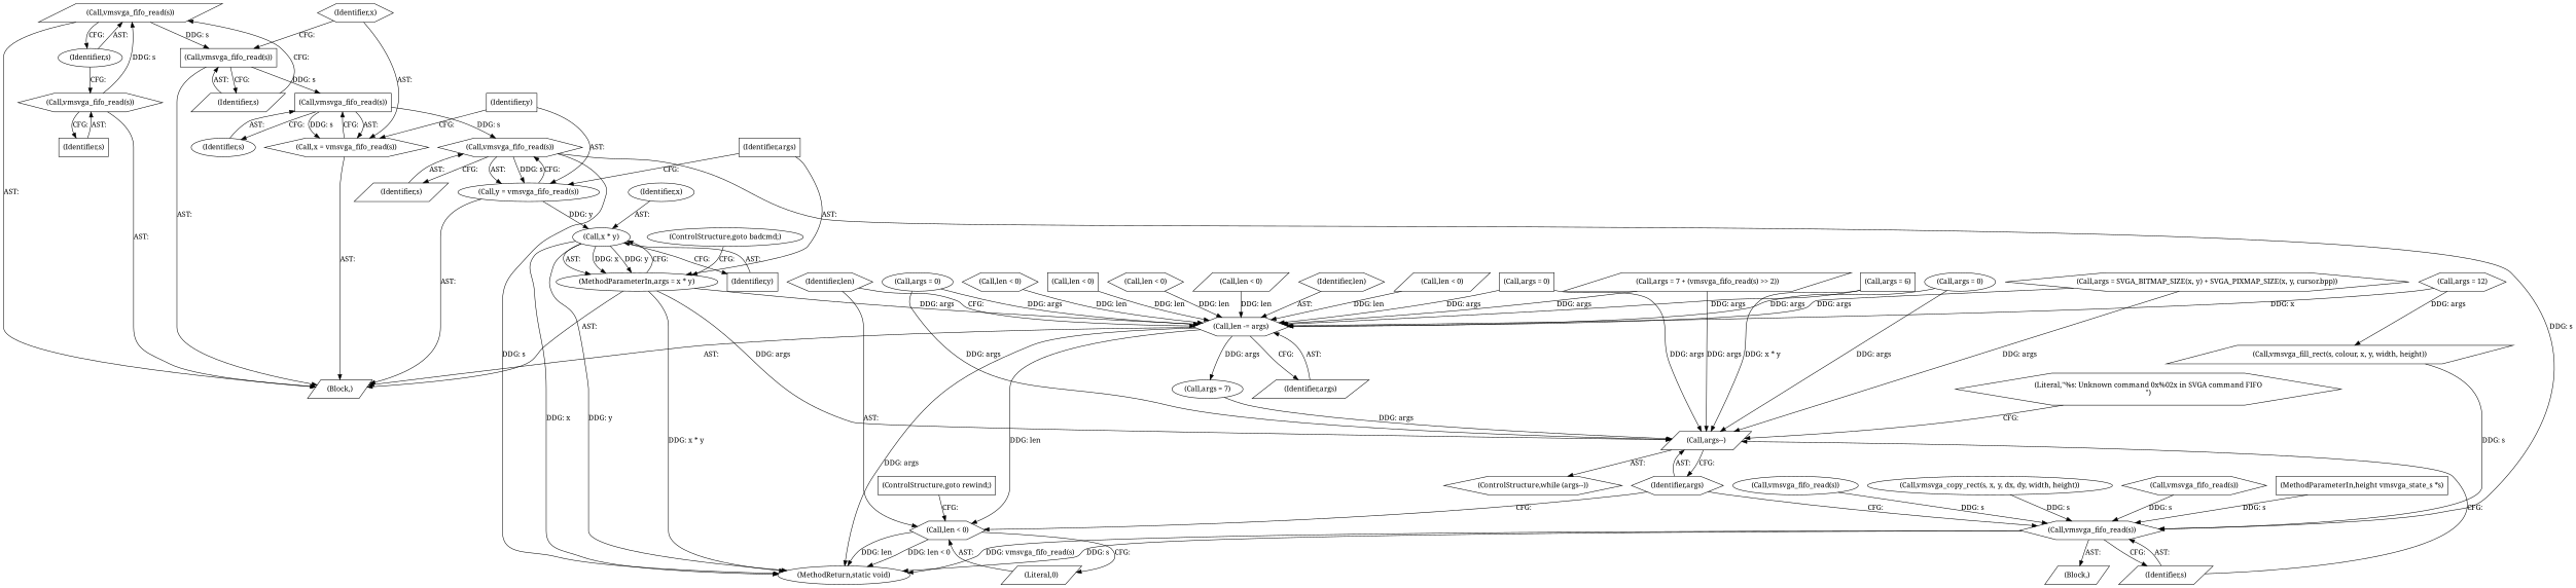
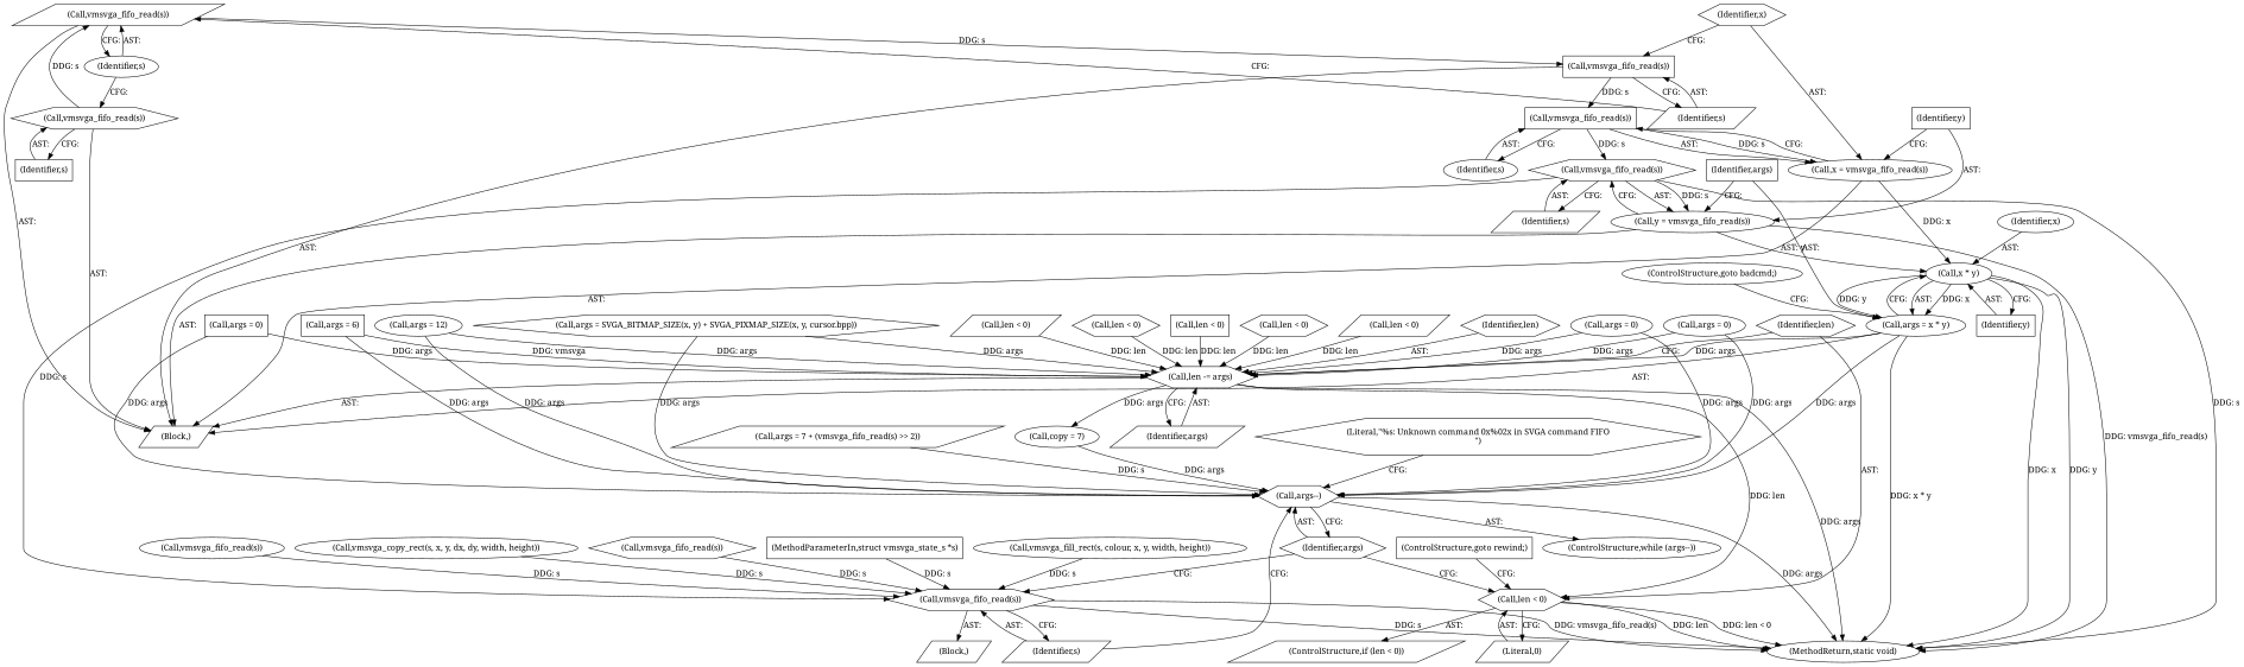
  digraph {
    fontname="Noto Serif"
    node [fontname="Noto Serif" shape=hexagon]
    edge [fontname="Noto Serif"]
    n1 [label="(Call,vmsvga_fifo_read(s))" shape=parallelogram]
    n2 [label="(Call,vmsvga_fifo_read(s))" shape=box]
    n3 [label="(Identifier,s)" shape=ellipse]
    n4 [label="(Block,)" shape=parallelogram]
    n5 [label="(Call,vmsvga_fifo_read(s))" shape=box]
    n6 [label="(Identifier,s)" shape=parallelogram]
    n7 [label="(Call,vmsvga_fifo_read(s))"]
    n8 [label="(Identifier,s)" shape=box]
-   n9 [label="(Call,x = vmsvga_fifo_read(s))"]
+   n9 [label="(Call,x = vmsvga_fifo_read(s))" shape=ellipse]
    n10 [label="(Call,vmsvga_fifo_read(s))"]
    n11 [label="(Identifier,s)" shape=ellipse]
    n12 [label="(Call,x * y)" shape=ellipse]
    n13 [label="(MethodReturn,static void)" shape=ellipse]
    n14 [label="(Call,y = vmsvga_fifo_read(s))" shape=ellipse]
    n15 [label="(Call,vmsvga_fifo_read(s))"]
    n16 [label="(Identifier,s)" shape=parallelogram]
-   n17 [label="(MethodParameterIn,args = x * y)" shape=ellipse]
+   n17 [label="(Call,args = x * y)" shape=ellipse]
    n18 [label="(Identifier,y)" shape=box]
    n19 [label="(Call,len -= args)"]
-   n20 [label="(Call,args--)" shape=parallelogram]
+   n20 [label="(Call,args--)"]
    n21 [label="(Call,len < 0)"]
    n22 [label="(Identifier,args)" shape=parallelogram]
-   n23 [label="(Call,args = 7)" shape=ellipse]
+   n23 [label="(Call,copy = 7)" shape=ellipse]
    n24 [label="(Identifier,args)"]
-   n25 [label="(ControlStructure,while (args--))"]
+   n25 [label="(ControlStructure,while (args--))" shape=ellipse]
+   n26 [label="(ControlStructure,if (len < 0))" shape=parallelogram]
    n27 [label="(Literal,0)" shape=parallelogram]
    n28 [label="(Block,)" shape=parallelogram]
    n29 [label="(Identifier,s)" shape=parallelogram]
    n30 [label="(Identifier,x)"]
    n31 [label="(Call,args = 7 + (vmsvga_fifo_read(s) >> 2))" shape=parallelogram]
    n32 [label="(Call,args = 0)" shape=ellipse]
    n33 [label="(Call,vmsvga_fifo_read(s))" shape=ellipse]
    n34 [label="(Identifier,len)"]
    n35 [label="(Literal,\"%s: Unknown command 0x%02x in SVGA command FIFO\n\")"]
    n36 [label="(Call,args = 0)" shape=ellipse]
    n37 [label="(Identifier,args)" shape=box]
    n38 [label="(Call,args = 0)" shape=box]
    n39 [label="(Call,len < 0)" shape=parallelogram]
    n40 [label="(ControlStructure,goto badcmd;)" shape=ellipse]
    n41 [label="(Call,len < 0)"]
    n42 [label="(Call,len < 0)" shape=box]
    n43 [label="(Call,len < 0)"]
    n44 [label="(Call,args = 6)" shape=box]
    n45 [label="(ControlStructure,goto rewind;)" shape=box]
    n46 [label="(Call,vmsvga_copy_rect(s, x, y, dx, dy, width, height))" shape=ellipse]
    n47 [label="(Call,vmsvga_fifo_read(s))"]
    n48 [label="(Call,len < 0)" shape=parallelogram]
-   n49 [label="(MethodParameterIn,height vmsvga_state_s *s)" shape=box]
+   n49 [label="(MethodParameterIn,struct vmsvga_state_s *s)" shape=box]
    n50 [label="(Identifier,x)" shape=ellipse]
    n51 [label="(Identifier,y)" shape=box]
-   n52 [label="(Call,args = 12)"]
-   n53 [label="(Call,vmsvga_fill_rect(s, colour, x, y, width, height))" shape=parallelogram]
+   n52 [label="(Call,args = 12)" shape=ellipse]
+   n53 [label="(Call,vmsvga_fill_rect(s, colour, x, y, width, height))" shape=ellipse]
    n54 [label="(Call,args = SVGA_BITMAP_SIZE(x, y) + SVGA_PIXMAP_SIZE(x, y, cursor.bpp))"]
    n55 [label="(Identifier,len)"]
    n1 -> n2 [label="DDG: s"]
    n1 -> n3 [label="CFG: "]
    n1 -> n4 [label="AST: "]
    n2 -> n4 [label="AST: "]
    n2 -> n5 [label="DDG: s"]
    n2 -> n6 [label="CFG: "]
    n3 -> n1 [label="AST: "]
    n3 -> n7 [label="CFG: "]
    n5 -> n9 [label="AST: "]
    n5 -> n9 [label="DDG: s"]
    n5 -> n10 [label="DDG: s"]
    n5 -> n11 [label="CFG: "]
    n6 -> n1 [label="CFG: "]
    n6 -> n2 [label="AST: "]
    n7 -> n1 [label="DDG: s"]
    n7 -> n4 [label="AST: "]
    n7 -> n8 [label="CFG: "]
    n8 -> n7 [label="AST: "]
    n9 -> n4 [label="AST: "]
    n9 -> n5 [label="CFG: "]
+   n9 -> n12 [label="DDG: x"]
    n10 -> n13 [label="DDG: s"]
    n10 -> n14 [label="AST: "]
    n10 -> n14 [label="DDG: s"]
    n10 -> n15 [label="DDG: s"]
    n10 -> n16 [label="CFG: "]
    n11 -> n5 [label="AST: "]
    n12 -> n13 [label="DDG: x"]
    n12 -> n13 [label="DDG: y"]
    n12 -> n17 [label="AST: "]
    n12 -> n17 [label="DDG: x"]
    n12 -> n17 [label="DDG: y"]
    n12 -> n18 [label="CFG: "]
    n14 -> n4 [label="AST: "]
    n14 -> n10 [label="CFG: "]
-   n14 -> n12 [label="DDG: y"]
+   n14 -> n12 [label="AST: y"]
+   n14 -> n13 [label="DDG: vmsvga_fifo_read(s)"]
    n15 -> n13 [label="DDG: s"]
    n15 -> n13 [label="DDG: vmsvga_fifo_read(s)"]
    n15 -> n28 [label="AST: "]
    n15 -> n29 [label="CFG: "]
    n16 -> n10 [label="AST: "]
    n17 -> n4 [label="AST: "]
    n17 -> n12 [label="CFG: "]
    n17 -> n13 [label="DDG: x * y"]
    n17 -> n19 [label="DDG: args"]
    n17 -> n20 [label="DDG: args"]
    n18 -> n12 [label="AST: "]
    n19 -> n4 [label="AST: "]
    n19 -> n13 [label="DDG: args"]
    n19 -> n21 [label="DDG: len"]
    n19 -> n22 [label="CFG: "]
    n19 -> n23 [label="DDG: args"]
+   n20 -> n13 [label="DDG: args"]
    n20 -> n24 [label="CFG: "]
    n20 -> n25 [label="AST: "]
    n21 -> n13 [label="DDG: len"]
    n21 -> n13 [label="DDG: len < 0"]
+   n21 -> n26 [label="AST: "]
    n21 -> n27 [label="CFG: "]
    n22 -> n19 [label="AST: "]
    n23 -> n20 [label="DDG: args"]
    n24 -> n15 [label="CFG: "]
    n24 -> n20 [label="AST: "]
    n24 -> n21 [label="CFG: "]
    n27 -> n21 [label="AST: "]
    n29 -> n15 [label="AST: "]
    n29 -> n20 [label="CFG: "]
    n30 -> n2 [label="CFG: "]
    n30 -> n9 [label="AST: "]
-   n31 -> n19 [label="DDG: args"]
-   n31 -> n20 [label="DDG: args"]
+   n31 -> n20 [label="DDG: s"]
    n32 -> n19 [label="DDG: args"]
    n32 -> n20 [label="DDG: args"]
    n33 -> n15 [label="DDG: s"]
    n34 -> n19 [label="AST: "]
    n35 -> n20 [label="CFG: "]
    n36 -> n19 [label="DDG: args"]
    n36 -> n20 [label="DDG: args"]
    n37 -> n14 [label="CFG: "]
    n37 -> n17 [label="AST: "]
    n38 -> n19 [label="DDG: args"]
    n38 -> n20 [label="DDG: args"]
    n39 -> n19 [label="DDG: len"]
    n40 -> n17 [label="CFG: "]
    n41 -> n19 [label="DDG: len"]
    n42 -> n19 [label="DDG: len"]
    n43 -> n19 [label="DDG: len"]
-   n44 -> n19 [label="DDG: args"]
-   n44 -> n20 [label="DDG: x * y"]
+   n44 -> n19 [label="DDG: vmsvga"]
+   n44 -> n20 [label="DDG: args"]
    n45 -> n21 [label="CFG: "]
    n46 -> n15 [label="DDG: s"]
    n47 -> n15 [label="DDG: s"]
    n48 -> n19 [label="DDG: len"]
    n49 -> n15 [label="DDG: s"]
    n50 -> n12 [label="AST: "]
    n51 -> n9 [label="CFG: "]
    n51 -> n14 [label="AST: "]
-   n52 -> n19 [label="DDG: x"]
-   n52 -> n53 [label="DDG: args"]
+   n52 -> n19 [label="DDG: args"]
+   n52 -> n20 [label="DDG: args"]
    n53 -> n15 [label="DDG: s"]
    n54 -> n19 [label="DDG: args"]
    n54 -> n20 [label="DDG: args"]
    n55 -> n19 [label="CFG: "]
    n55 -> n21 [label="AST: "]
  }
